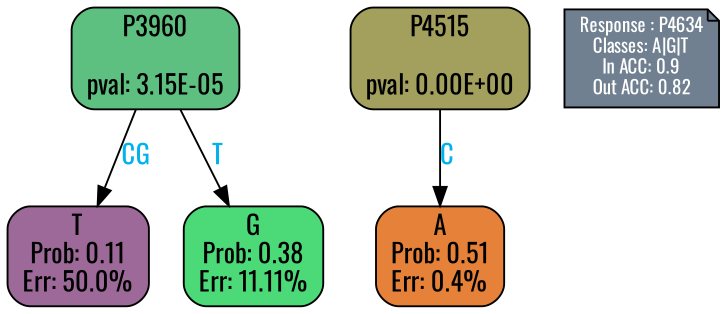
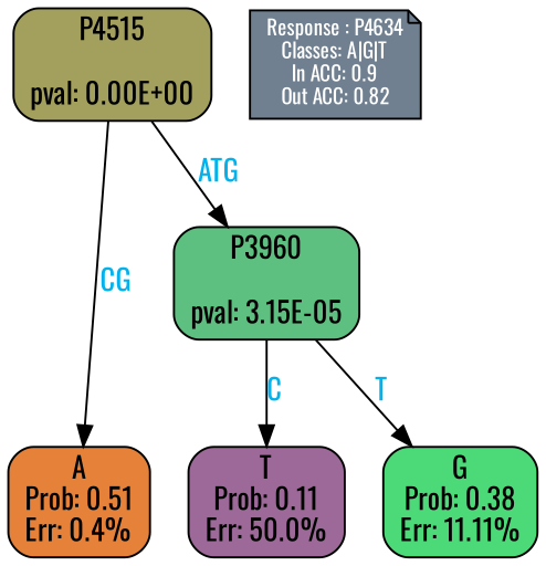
  digraph {
    fontname=Oswald
    ranksep=equally
    splines=polylines
    node [color=black fontname=Oswald shape=box style="filled, rounded"]
    edge [fontcolor=deepskyblue2 fontname=Oswald]
    n1 [fillcolor="#9d6998" label="T\nProb: 0.11\nErr: 50.0%"]
    n2 [fillcolor="#4cd978" label="G\nProb: 0.38\nErr: 11.11%"]
    n3 [fillcolor="#e58139" label="A\nProb: 0.51\nErr: 0.4%"]
    n4 [align=left fillcolor=slategray fontcolor=white fontsize=10 label="Response : P4634\nClasses: A|G|T\nIn ACC: 0.9\nOut ACC: 0.82\n" shape=note style=filled]
    n5 [fillcolor="#a2a05c" label="P4515\n\npval: 0.00E+00"]
    n6 [fillcolor="#5ec080" label="P3960\n\npval: 3.15E-05"]
    subgraph sub_1 {
      rank=same
      n1
      n2
      n3
    }
    subgraph sub_2 {
      rank=same
      n4
      n5
    }
-   n5 -> n3 [label=C]
-   n6 -> n1 [label=CG]
+   n5 -> n3 [label=CG]
+   n5 -> n6 [label=ATG]
+   n6 -> n1 [label=C]
    n6 -> n2 [label=T]
  }
